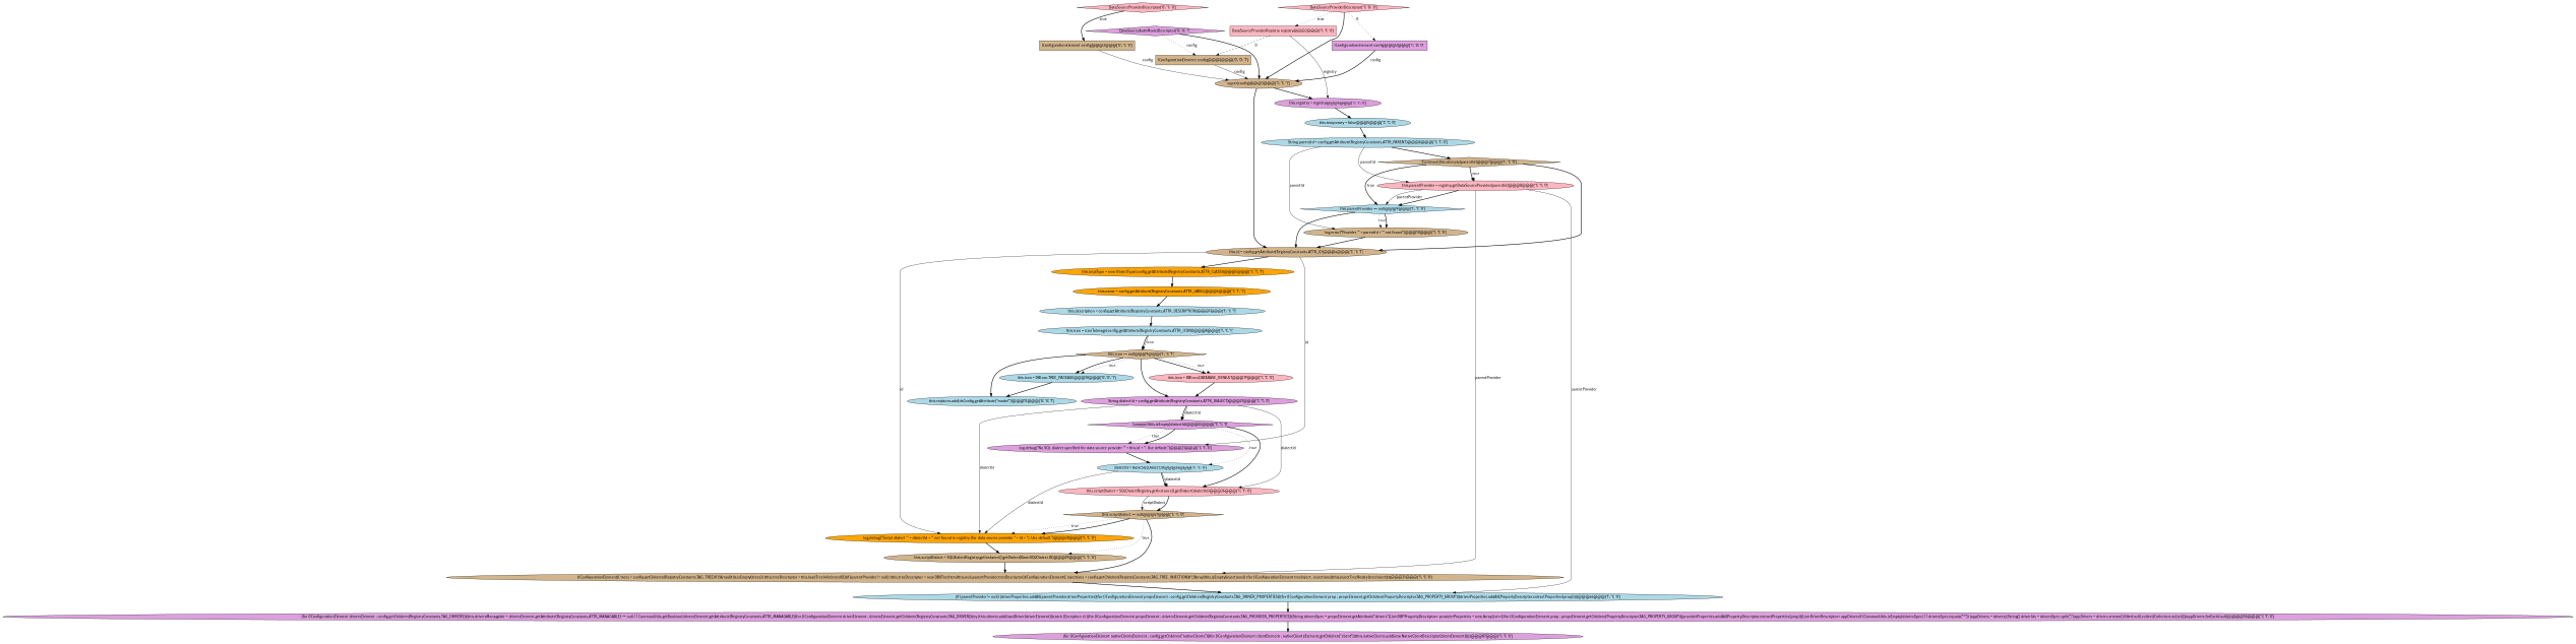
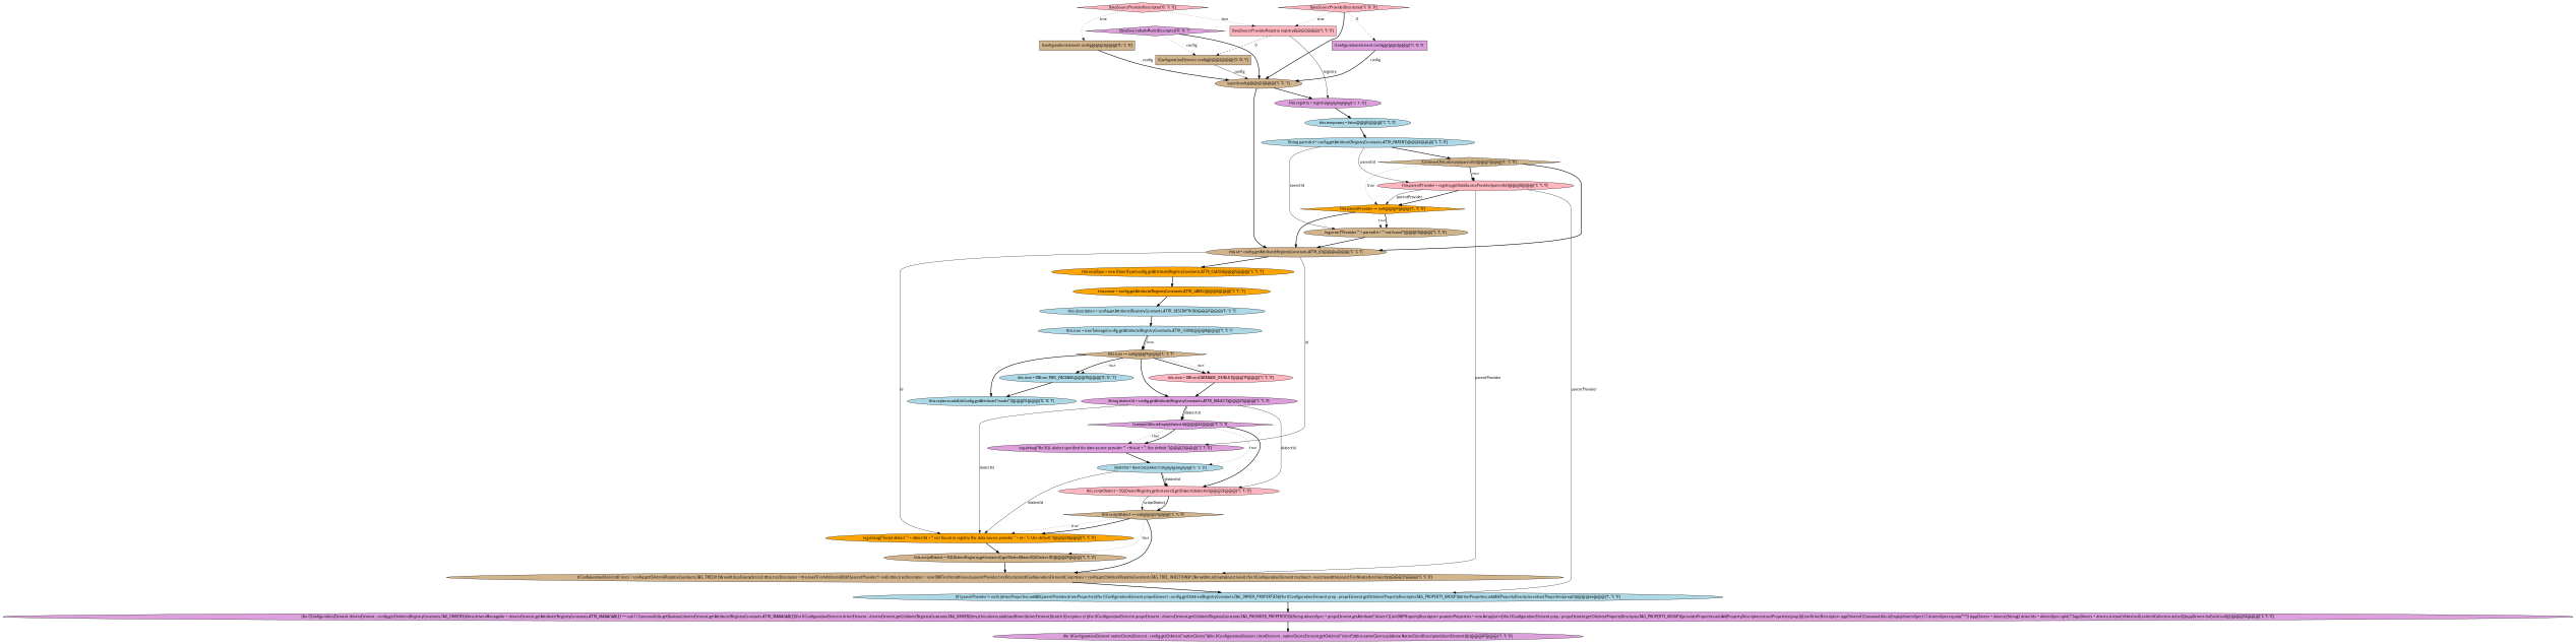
  digraph {
    fontname="Fira Sans"
    node [fillcolor=tan fontname="Fira Sans" shape=ellipse style=filled]
    edge [fontname="Fira Sans" style=bold]
    n1 [fillcolor=lightblue label="this.temporary = false@@@5@@@['1', '1', '0']"]
    n2 [fillcolor=lightblue label="String parentId = config.getAttribute(RegistryConstants.ATTR_PARENT)@@@6@@@['1', '1', '0']"]
    n3 [label="!CommonUtils.isEmpty(parentId)@@@7@@@['1', '1', '0']" shape=diamond]
    n4 [fillcolor=lightpink label="this.parentProvider = registry.getDataSourceProvider(parentId)@@@8@@@['1', '1', '0']"]
    n5 [label="log.error(\"Provider '\" + parentId + \"' not found\")@@@10@@@['1', '1', '0']"]
-   n6 [fillcolor=lightblue label="this.parentProvider == null@@@9@@@['1', '1', '0']" shape=diamond]
+   n6 [fillcolor=orange label="this.parentProvider == null@@@9@@@['1', '1', '0']" shape=diamond]
    n7 [label="this.id = config.getAttribute(RegistryConstants.ATTR_ID)@@@4@@@['1', '1', '1']"]
    n8 [fillcolor=lightblue label="{if (parentProvider != null) {driverProperties.addAll(parentProvider.driverProperties)}for (IConfigurationElement propsElement : config.getChildren(RegistryConstants.TAG_DRIVER_PROPERTIES)){for (IConfigurationElement prop : propsElement.getChildren(PropertyDescriptor.TAG_PROPERTY_GROUP)){driverProperties.addAll(PropertyDescriptor.extractProperties(prop))}}}@@@46@@@['1', '1', '0']"]
    n9 [label="{IConfigurationElement(( trees = config.getChildren(RegistryConstants.TAG_TREE)if (!ArrayUtils.isEmpty(trees)) {this.treeDescriptor = this.loadTreeInfo(trees(0()}if (parentProvider != null) {this.treeDescriptor = new DBXTreeItem(this,null,parentProvider.treeDescriptor)}IConfigurationElement(( injections = config.getChildren(RegistryConstants.TAG_TREE_INJECTION)if (!ArrayUtils.isEmpty(injections)) {for (IConfigurationElement treeInject : injections){this.injectTreeNodes(treeInject)}}}@@@31@@@['1', '1', '0']"]
    n10 [fillcolor=plum label="log.debug(\"No SQL dialect specified for data source provider '\" + this.id + \"'. Use default.\")@@@23@@@['1', '1', '0']"]
    n11 [fillcolor=orange label="log.debug(\"Script dialect '\" + dialectId + \"' not found in registry (for data source provider \" + id + \"). Use default.\")@@@28@@@['1', '1', '0']"]
    n12 [fillcolor=orange label="this.implType = new ObjectType(config.getAttribute(RegistryConstants.ATTR_CLASS))@@@5@@@['1', '1', '1']"]
    n13 [fillcolor=lightblue label="this.icon = DBIcon.TREE_PACKAGE@@@10@@@['0', '0', '1']"]
    n14 [fillcolor=lightblue label="this.replaces.add(dsConfig.getAttribute(\"model\"))@@@13@@@['0', '0', '1']"]
    n15 [fillcolor=plum label="IConfigurationElement config@@@2@@@['1', '0', '0']" shape=box]
    n16 [label="super(config)@@@3@@@['1', '1', '1']"]
    n17 [fillcolor=plum label="this.registry = registry@@@4@@@['1', '1', '0']"]
    n18 [label="this.icon == null@@@9@@@['1', '1', '1']" shape=diamond]
    n19 [fillcolor=plum label="String dialectId = config.getAttribute(RegistryConstants.ATTR_DIALECT)@@@21@@@['1', '1', '0']"]
    n20 [fillcolor=lightpink label="this.icon = DBIcon.DATABASE_DEFAULT@@@19@@@['1', '1', '0']"]
    n21 [fillcolor=plum label="CommonUtils.isEmpty(dialectId)@@@22@@@['1', '1', '0']" shape=diamond]
    n22 [fillcolor=lightpink label="this.scriptDialect = SQLDialectRegistry.getInstance().getDialect(dialectId)@@@26@@@['1', '1', '0']"]
    n23 [fillcolor=plum label="DataSourceAuthModelDescriptor['0', '0', '1']" shape=diamond]
    n24 [label="IConfigurationElement config@@@2@@@['0', '0', '1']" shape=box]
    n25 [fillcolor=lightblue label="dialectId = BasicSQLDialect.ID@@@24@@@['1', '1', '0']"]
    n26 [label="this.scriptDialect == null@@@27@@@['1', '1', '0']" shape=diamond]
    n27 [label="IConfigurationElement config@@@2@@@['0', '1', '0']" shape=box]
    n28 [label="this.scriptDialect = SQLDialectRegistry.getInstance().getDialect(BasicSQLDialect.ID)@@@29@@@['1', '1', '0']"]
    n29 [fillcolor=lightpink label="DataSourceProviderDescriptor['0', '1', '0']" shape=diamond]
    n30 [fillcolor=lightpink label="DataSourceProviderRegistry registry@@@2@@@['1', '1', '0']" shape=box]
    n31 [fillcolor=plum label="{for (IConfigurationElement driversElement : config.getChildren(RegistryConstants.TAG_DRIVERS)){this.driversManagable = driversElement.getAttribute(RegistryConstants.ATTR_MANAGABLE) == null || CommonUtils.getBoolean(driversElement.getAttribute(RegistryConstants.ATTR_MANAGABLE))for (IConfigurationElement driverElement : driversElement.getChildren(RegistryConstants.TAG_DRIVER)){try {this.drivers.add(loadDriver(driverElement))}catch (Exception e) }{for (IConfigurationElement propsElement : driversElement.getChildren(RegistryConstants.TAG_PROVIDER_PROPERTIES)){String driversSpec = propsElement.getAttribute(\"drivers\")List<DBPPropertyDescriptor> providerProperties = new ArrayList<>()for (IConfigurationElement prop : propsElement.getChildren(PropertyDescriptor.TAG_PROPERTY_GROUP)){providerProperties.addAll(PropertyDescriptor.extractProperties(prop))}List<DriverDescriptor> appDriversif (CommonUtils.isEmpty(driversSpec) || driversSpec.equals(\"*\")) {appDrivers = drivers}{String(( driverIds = driversSpec.split(\",\")appDrivers = drivers.stream().filter(null).collect(Collectors.toList())}appDrivers.forEach(null)}}}}@@@56@@@['1', '1', '0']"]
    n32 [fillcolor=plum label="{for (IConfigurationElement nativeClientsElement : config.getChildren(\"nativeClients\")){for (IConfigurationElement clientElement : nativeClientsElement.getChildren(\"client\")){this.nativeClients.add(new NativeClientDescriptor(clientElement))}}}@@@87@@@['1', '1', '0']"]
    n33 [fillcolor=lightblue label="this.description = config.getAttribute(RegistryConstants.ATTR_DESCRIPTION)@@@7@@@['1', '1', '1']"]
    n34 [fillcolor=lightblue label="this.icon = iconToImage(config.getAttribute(RegistryConstants.ATTR_ICON))@@@8@@@['1', '1', '1']"]
    n35 [fillcolor=orange label="this.name = config.getAttribute(RegistryConstants.ATTR_LABEL)@@@6@@@['1', '1', '1']"]
    n36 [fillcolor=lightpink label="DataSourceProviderDescriptor['1', '0', '0']" shape=diamond]
    n1 -> n2
    n2 -> n3
    n2 -> n4 [label=parentId style=solid]
    n2 -> n5 [label=parentId style=solid]
    n3 -> n4
    n3 -> n4 [label=true style=dotted]
-   n3 -> n6 [label=true]
+   n3 -> n6 [label=true style=dotted]
    n3 -> n7
    n4 -> n6
    n4 -> n6 [label=parentProvider style=solid]
    n4 -> n8 [label=parentProvider style=solid]
    n4 -> n9 [label=parentProvider style=solid]
    n5 -> n7
    n6 -> n5 [label=true style=dotted]
    n6 -> n5
    n6 -> n7
    n7 -> n10 [label=id style=solid]
    n7 -> n11 [label=id style=solid]
    n7 -> n12
    n8 -> n31
    n9 -> n8
    n10 -> n25
    n11 -> n28
    n12 -> n35
    n13 -> n14
    n15 -> n16 [label=config]
    n16 -> n7
    n16 -> n17
    n17 -> n1
    n18 -> n13 [label=true style=dotted]
    n18 -> n13
    n18 -> n14
    n18 -> n19
    n18 -> n20
    n18 -> n20 [label=true style=dotted]
    n19 -> n11 [label=dialectId style=solid]
    n19 -> n21
    n19 -> n21 [label=dialectId style=solid]
    n19 -> n22 [label=dialectId style=solid]
    n20 -> n19
    n21 -> n10 [label=true style=dotted]
    n21 -> n10
    n21 -> n22
    n21 -> n25 [label=true style=dotted]
    n22 -> n26 [label=scriptDialect style=solid]
    n22 -> n26
    n23 -> n16
    n23 -> n24 [label=config style=dotted]
    n24 -> n16 [label=config style=solid]
    n25 -> n11 [label=dialectId style=solid]
    n25 -> n22
    n25 -> n22 [label=dialectId style=solid]
    n26 -> n9
    n26 -> n11
    n26 -> n11 [label=true style=dotted]
    n26 -> n28 [label=true style=dotted]
-   n27 -> n16 [label=config style=solid]
+   n27 -> n16 [label=config]
    n28 -> n9
-   n29 -> n27 [label=true]
+   n29 -> n27 [label=true style=dotted]
+   n29 -> n30 [label=true style=dotted]
    n30 -> n17 [label=registry style=solid]
    n30 -> n24 [label=0 style=dashed]
    n31 -> n32
    n33 -> n34
    n34 -> n18
    n34 -> n18 [label=icon style=solid]
    n35 -> n33
    n36 -> n15 [label=0 style=dotted]
    n36 -> n16
    n36 -> n30 [label=true style=dotted]
  }
